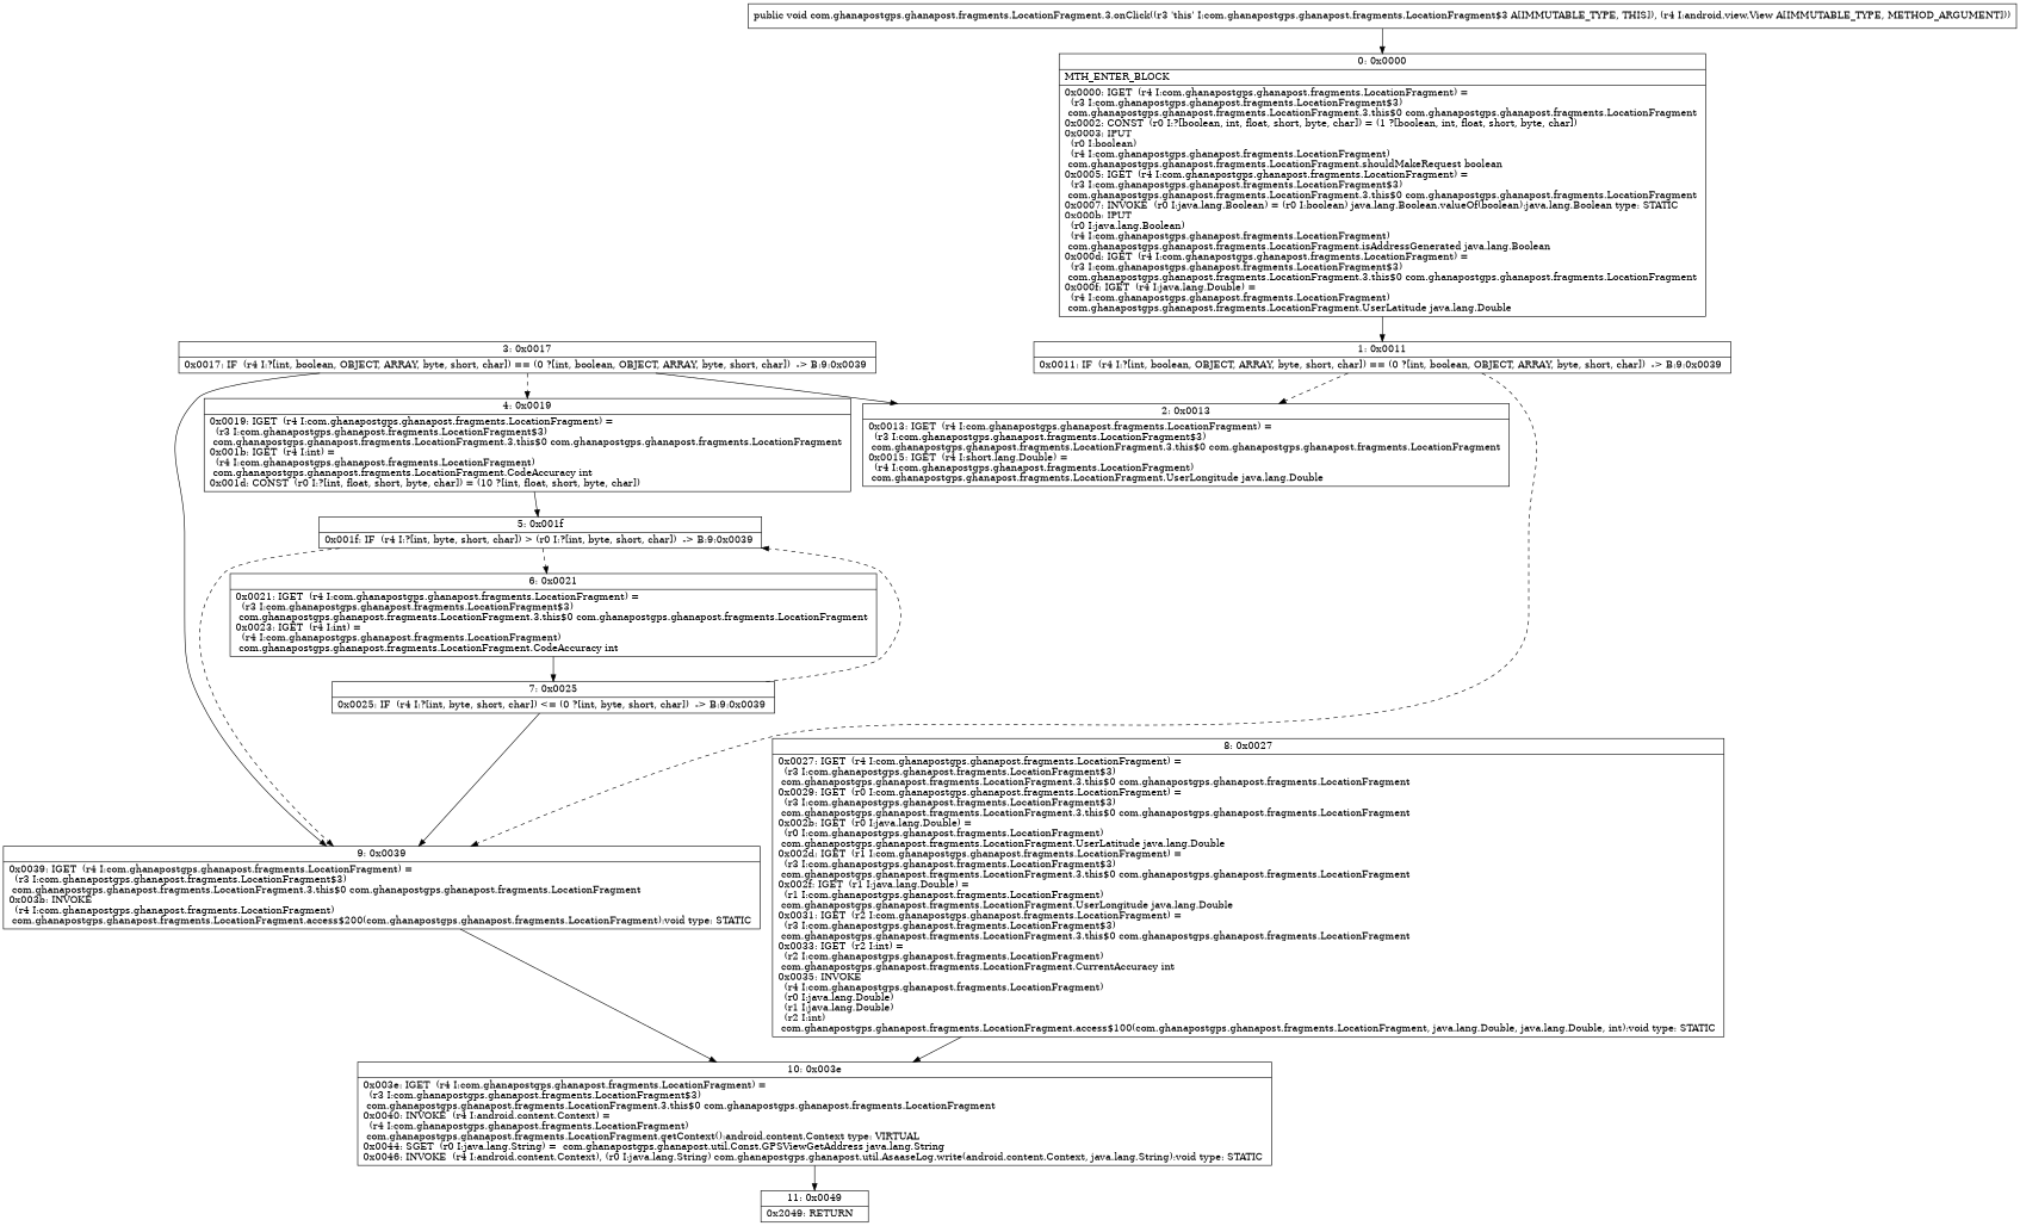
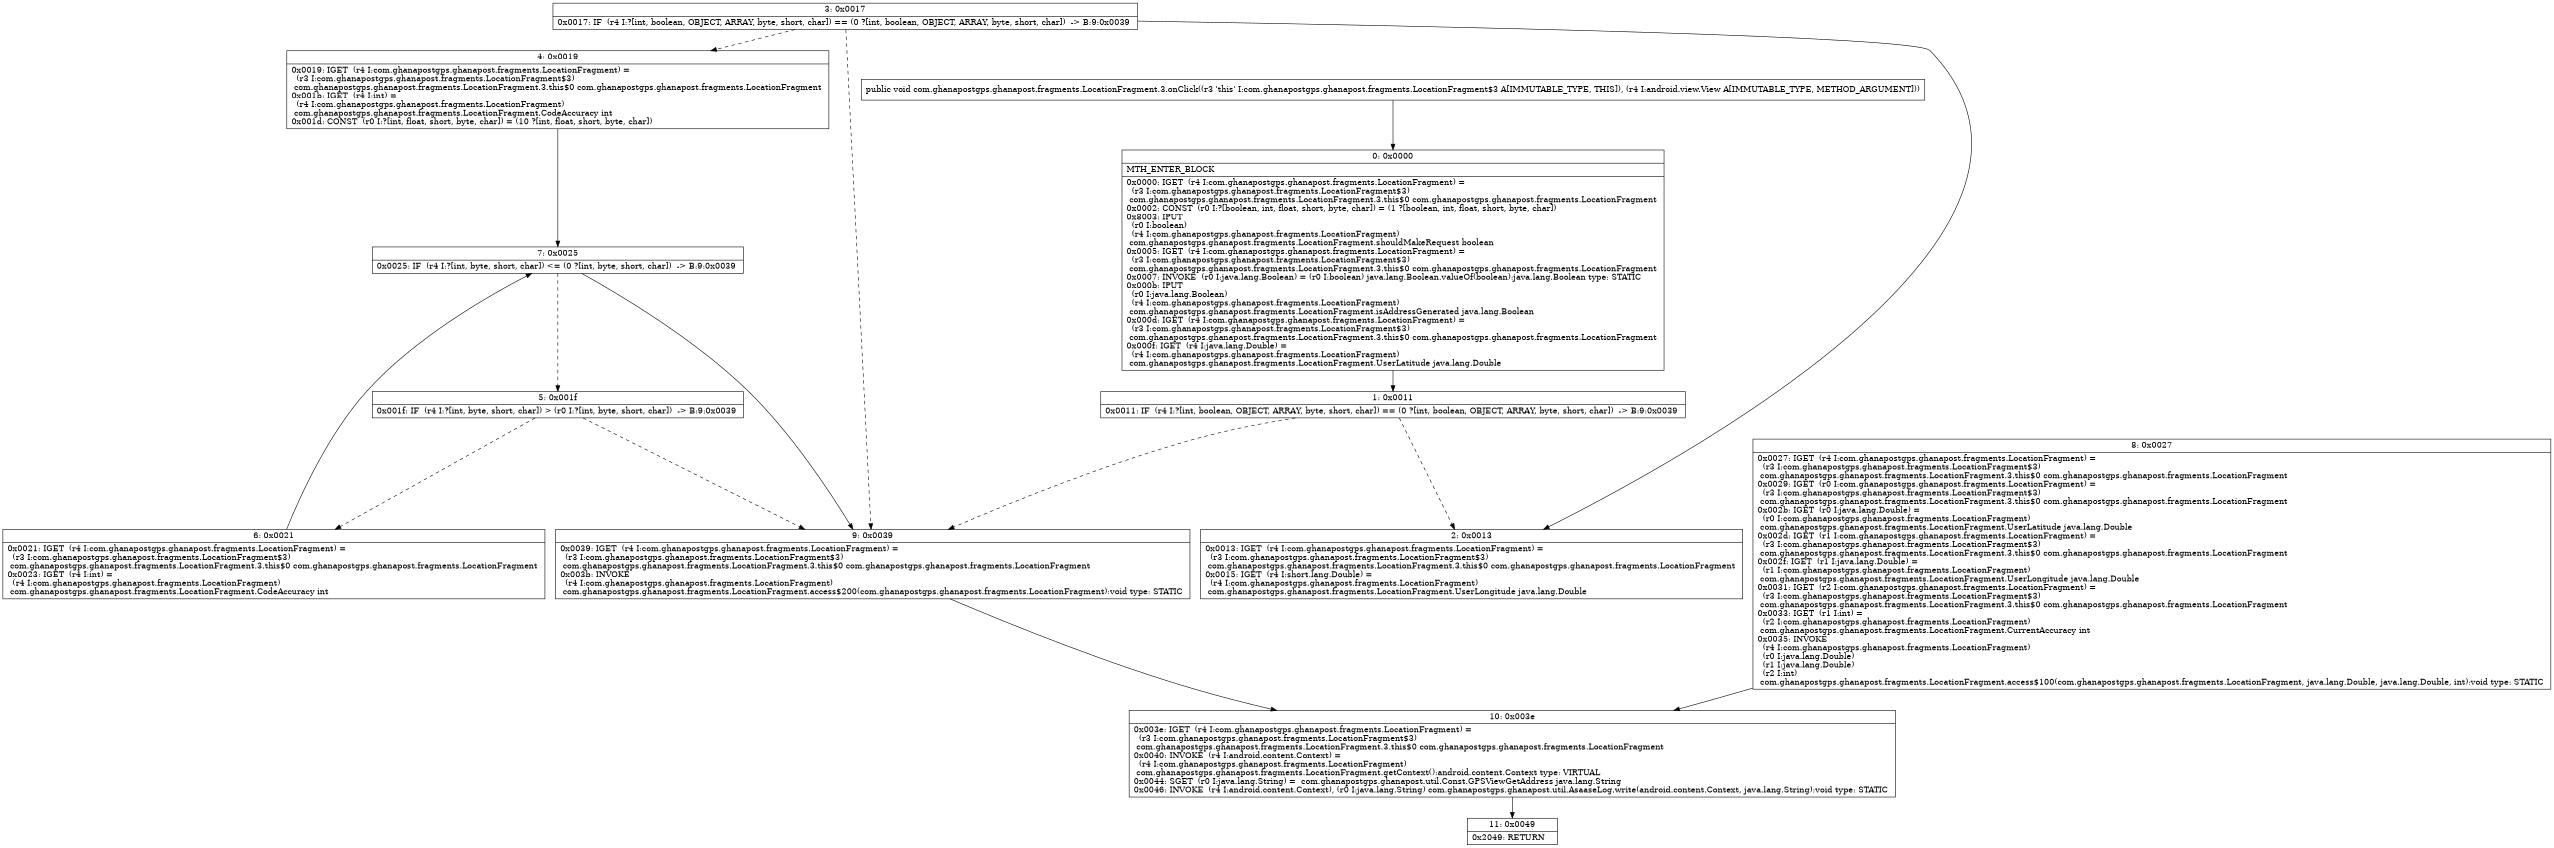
  digraph {
    node [shape=record]
-   n1 [label="{0\:\ 0x0000|MTH_ENTER_BLOCK\l|0x0000: IGET  (r4 I:com.ghanapostgps.ghanapost.fragments.LocationFragment) = \l  (r3 I:com.ghanapostgps.ghanapost.fragments.LocationFragment$3)\l com.ghanapostgps.ghanapost.fragments.LocationFragment.3.this$0 com.ghanapostgps.ghanapost.fragments.LocationFragment \l0x0002: CONST  (r0 I:?[boolean, int, float, short, byte, char]) = (1 ?[boolean, int, float, short, byte, char]) \l0x0003: IPUT  \l  (r0 I:boolean)\l  (r4 I:com.ghanapostgps.ghanapost.fragments.LocationFragment)\l com.ghanapostgps.ghanapost.fragments.LocationFragment.shouldMakeRequest boolean \l0x0005: IGET  (r4 I:com.ghanapostgps.ghanapost.fragments.LocationFragment) = \l  (r3 I:com.ghanapostgps.ghanapost.fragments.LocationFragment$3)\l com.ghanapostgps.ghanapost.fragments.LocationFragment.3.this$0 com.ghanapostgps.ghanapost.fragments.LocationFragment \l0x0007: INVOKE  (r0 I:java.lang.Boolean) = (r0 I:boolean) java.lang.Boolean.valueOf(boolean):java.lang.Boolean type: STATIC \l0x000b: IPUT  \l  (r0 I:java.lang.Boolean)\l  (r4 I:com.ghanapostgps.ghanapost.fragments.LocationFragment)\l com.ghanapostgps.ghanapost.fragments.LocationFragment.isAddressGenerated java.lang.Boolean \l0x000d: IGET  (r4 I:com.ghanapostgps.ghanapost.fragments.LocationFragment) = \l  (r3 I:com.ghanapostgps.ghanapost.fragments.LocationFragment$3)\l com.ghanapostgps.ghanapost.fragments.LocationFragment.3.this$0 com.ghanapostgps.ghanapost.fragments.LocationFragment \l0x000f: IGET  (r4 I:java.lang.Double) = \l  (r4 I:com.ghanapostgps.ghanapost.fragments.LocationFragment)\l com.ghanapostgps.ghanapost.fragments.LocationFragment.UserLatitude java.lang.Double \l}"]
+   n1 [label="{0\:\ 0x0000|MTH_ENTER_BLOCK\l|0x0000: IGET  (r4 I:com.ghanapostgps.ghanapost.fragments.LocationFragment) = \l  (r3 I:com.ghanapostgps.ghanapost.fragments.LocationFragment$3)\l com.ghanapostgps.ghanapost.fragments.LocationFragment.3.this$0 com.ghanapostgps.ghanapost.fragments.LocationFragment \l0x0002: CONST  (r0 I:?[boolean, int, float, short, byte, char]) = (1 ?[boolean, int, float, short, byte, char]) \l0x8003: IPUT  \l  (r0 I:boolean)\l  (r4 I:com.ghanapostgps.ghanapost.fragments.LocationFragment)\l com.ghanapostgps.ghanapost.fragments.LocationFragment.shouldMakeRequest boolean \l0x0005: IGET  (r4 I:com.ghanapostgps.ghanapost.fragments.LocationFragment) = \l  (r3 I:com.ghanapostgps.ghanapost.fragments.LocationFragment$3)\l com.ghanapostgps.ghanapost.fragments.LocationFragment.3.this$0 com.ghanapostgps.ghanapost.fragments.LocationFragment \l0x0007: INVOKE  (r0 I:java.lang.Boolean) = (r0 I:boolean) java.lang.Boolean.valueOf(boolean):java.lang.Boolean type: STATIC \l0x000b: IPUT  \l  (r0 I:java.lang.Boolean)\l  (r4 I:com.ghanapostgps.ghanapost.fragments.LocationFragment)\l com.ghanapostgps.ghanapost.fragments.LocationFragment.isAddressGenerated java.lang.Boolean \l0x000d: IGET  (r4 I:com.ghanapostgps.ghanapost.fragments.LocationFragment) = \l  (r3 I:com.ghanapostgps.ghanapost.fragments.LocationFragment$3)\l com.ghanapostgps.ghanapost.fragments.LocationFragment.3.this$0 com.ghanapostgps.ghanapost.fragments.LocationFragment \l0x000f: IGET  (r4 I:java.lang.Double) = \l  (r4 I:com.ghanapostgps.ghanapost.fragments.LocationFragment)\l com.ghanapostgps.ghanapost.fragments.LocationFragment.UserLatitude java.lang.Double \l}"]
    n2 [label="{1\:\ 0x0011|0x0011: IF  (r4 I:?[int, boolean, OBJECT, ARRAY, byte, short, char]) == (0 ?[int, boolean, OBJECT, ARRAY, byte, short, char])  \-\> B:9:0x0039 \l}"]
    n3 [label="{2\:\ 0x0013|0x0013: IGET  (r4 I:com.ghanapostgps.ghanapost.fragments.LocationFragment) = \l  (r3 I:com.ghanapostgps.ghanapost.fragments.LocationFragment$3)\l com.ghanapostgps.ghanapost.fragments.LocationFragment.3.this$0 com.ghanapostgps.ghanapost.fragments.LocationFragment \l0x0015: IGET  (r4 I:short.lang.Double) = \l  (r4 I:com.ghanapostgps.ghanapost.fragments.LocationFragment)\l com.ghanapostgps.ghanapost.fragments.LocationFragment.UserLongitude java.lang.Double \l}"]
    n4 [label="{9\:\ 0x0039|0x0039: IGET  (r4 I:com.ghanapostgps.ghanapost.fragments.LocationFragment) = \l  (r3 I:com.ghanapostgps.ghanapost.fragments.LocationFragment$3)\l com.ghanapostgps.ghanapost.fragments.LocationFragment.3.this$0 com.ghanapostgps.ghanapost.fragments.LocationFragment \l0x003b: INVOKE  \l  (r4 I:com.ghanapostgps.ghanapost.fragments.LocationFragment)\l com.ghanapostgps.ghanapost.fragments.LocationFragment.access$200(com.ghanapostgps.ghanapost.fragments.LocationFragment):void type: STATIC \l}"]
    n5 [label="{10\:\ 0x003e|0x003e: IGET  (r4 I:com.ghanapostgps.ghanapost.fragments.LocationFragment) = \l  (r3 I:com.ghanapostgps.ghanapost.fragments.LocationFragment$3)\l com.ghanapostgps.ghanapost.fragments.LocationFragment.3.this$0 com.ghanapostgps.ghanapost.fragments.LocationFragment \l0x0040: INVOKE  (r4 I:android.content.Context) = \l  (r4 I:com.ghanapostgps.ghanapost.fragments.LocationFragment)\l com.ghanapostgps.ghanapost.fragments.LocationFragment.getContext():android.content.Context type: VIRTUAL \l0x0044: SGET  (r0 I:java.lang.String) =  com.ghanapostgps.ghanapost.util.Const.GPSViewGetAddress java.lang.String \l0x0046: INVOKE  (r4 I:android.content.Context), (r0 I:java.lang.String) com.ghanapostgps.ghanapost.util.AsaaseLog.write(android.content.Context, java.lang.String):void type: STATIC \l}"]
    n6 [label="{3\:\ 0x0017|0x0017: IF  (r4 I:?[int, boolean, OBJECT, ARRAY, byte, short, char]) == (0 ?[int, boolean, OBJECT, ARRAY, byte, short, char])  \-\> B:9:0x0039 \l}"]
    n7 [label="{4\:\ 0x0019|0x0019: IGET  (r4 I:com.ghanapostgps.ghanapost.fragments.LocationFragment) = \l  (r3 I:com.ghanapostgps.ghanapost.fragments.LocationFragment$3)\l com.ghanapostgps.ghanapost.fragments.LocationFragment.3.this$0 com.ghanapostgps.ghanapost.fragments.LocationFragment \l0x001b: IGET  (r4 I:int) = \l  (r4 I:com.ghanapostgps.ghanapost.fragments.LocationFragment)\l com.ghanapostgps.ghanapost.fragments.LocationFragment.CodeAccuracy int \l0x001d: CONST  (r0 I:?[int, float, short, byte, char]) = (10 ?[int, float, short, byte, char]) \l}"]
    n8 [label="{5\:\ 0x001f|0x001f: IF  (r4 I:?[int, byte, short, char]) \> (r0 I:?[int, byte, short, char])  \-\> B:9:0x0039 \l}"]
    n9 [label="{6\:\ 0x0021|0x0021: IGET  (r4 I:com.ghanapostgps.ghanapost.fragments.LocationFragment) = \l  (r3 I:com.ghanapostgps.ghanapost.fragments.LocationFragment$3)\l com.ghanapostgps.ghanapost.fragments.LocationFragment.3.this$0 com.ghanapostgps.ghanapost.fragments.LocationFragment \l0x0023: IGET  (r4 I:int) = \l  (r4 I:com.ghanapostgps.ghanapost.fragments.LocationFragment)\l com.ghanapostgps.ghanapost.fragments.LocationFragment.CodeAccuracy int \l}"]
    n10 [label="{7\:\ 0x0025|0x0025: IF  (r4 I:?[int, byte, short, char]) \<= (0 ?[int, byte, short, char])  \-\> B:9:0x0039 \l}"]
-   n11 [label="{8\:\ 0x0027|0x0027: IGET  (r4 I:com.ghanapostgps.ghanapost.fragments.LocationFragment) = \l  (r3 I:com.ghanapostgps.ghanapost.fragments.LocationFragment$3)\l com.ghanapostgps.ghanapost.fragments.LocationFragment.3.this$0 com.ghanapostgps.ghanapost.fragments.LocationFragment \l0x0029: IGET  (r0 I:com.ghanapostgps.ghanapost.fragments.LocationFragment) = \l  (r3 I:com.ghanapostgps.ghanapost.fragments.LocationFragment$3)\l com.ghanapostgps.ghanapost.fragments.LocationFragment.3.this$0 com.ghanapostgps.ghanapost.fragments.LocationFragment \l0x002b: IGET  (r0 I:java.lang.Double) = \l  (r0 I:com.ghanapostgps.ghanapost.fragments.LocationFragment)\l com.ghanapostgps.ghanapost.fragments.LocationFragment.UserLatitude java.lang.Double \l0x002d: IGET  (r1 I:com.ghanapostgps.ghanapost.fragments.LocationFragment) = \l  (r3 I:com.ghanapostgps.ghanapost.fragments.LocationFragment$3)\l com.ghanapostgps.ghanapost.fragments.LocationFragment.3.this$0 com.ghanapostgps.ghanapost.fragments.LocationFragment \l0x002f: IGET  (r1 I:java.lang.Double) = \l  (r1 I:com.ghanapostgps.ghanapost.fragments.LocationFragment)\l com.ghanapostgps.ghanapost.fragments.LocationFragment.UserLongitude java.lang.Double \l0x0031: IGET  (r2 I:com.ghanapostgps.ghanapost.fragments.LocationFragment) = \l  (r3 I:com.ghanapostgps.ghanapost.fragments.LocationFragment$3)\l com.ghanapostgps.ghanapost.fragments.LocationFragment.3.this$0 com.ghanapostgps.ghanapost.fragments.LocationFragment \l0x0033: IGET  (r2 I:int) = \l  (r2 I:com.ghanapostgps.ghanapost.fragments.LocationFragment)\l com.ghanapostgps.ghanapost.fragments.LocationFragment.CurrentAccuracy int \l0x0035: INVOKE  \l  (r4 I:com.ghanapostgps.ghanapost.fragments.LocationFragment)\l  (r0 I:java.lang.Double)\l  (r1 I:java.lang.Double)\l  (r2 I:int)\l com.ghanapostgps.ghanapost.fragments.LocationFragment.access$100(com.ghanapostgps.ghanapost.fragments.LocationFragment, java.lang.Double, java.lang.Double, int):void type: STATIC \l}"]
+   n11 [label="{8\:\ 0x0027|0x0027: IGET  (r4 I:com.ghanapostgps.ghanapost.fragments.LocationFragment) = \l  (r3 I:com.ghanapostgps.ghanapost.fragments.LocationFragment$3)\l com.ghanapostgps.ghanapost.fragments.LocationFragment.3.this$0 com.ghanapostgps.ghanapost.fragments.LocationFragment \l0x0029: IGET  (r0 I:com.ghanapostgps.ghanapost.fragments.LocationFragment) = \l  (r3 I:com.ghanapostgps.ghanapost.fragments.LocationFragment$3)\l com.ghanapostgps.ghanapost.fragments.LocationFragment.3.this$0 com.ghanapostgps.ghanapost.fragments.LocationFragment \l0x002b: IGET  (r0 I:java.lang.Double) = \l  (r0 I:com.ghanapostgps.ghanapost.fragments.LocationFragment)\l com.ghanapostgps.ghanapost.fragments.LocationFragment.UserLatitude java.lang.Double \l0x002d: IGET  (r1 I:com.ghanapostgps.ghanapost.fragments.LocationFragment) = \l  (r3 I:com.ghanapostgps.ghanapost.fragments.LocationFragment$3)\l com.ghanapostgps.ghanapost.fragments.LocationFragment.3.this$0 com.ghanapostgps.ghanapost.fragments.LocationFragment \l0x002f: IGET  (r1 I:java.lang.Double) = \l  (r1 I:com.ghanapostgps.ghanapost.fragments.LocationFragment)\l com.ghanapostgps.ghanapost.fragments.LocationFragment.UserLongitude java.lang.Double \l0x0031: IGET  (r2 I:com.ghanapostgps.ghanapost.fragments.LocationFragment) = \l  (r3 I:com.ghanapostgps.ghanapost.fragments.LocationFragment$3)\l com.ghanapostgps.ghanapost.fragments.LocationFragment.3.this$0 com.ghanapostgps.ghanapost.fragments.LocationFragment \l0x0033: IGET  (r1 I:int) = \l  (r2 I:com.ghanapostgps.ghanapost.fragments.LocationFragment)\l com.ghanapostgps.ghanapost.fragments.LocationFragment.CurrentAccuracy int \l0x0035: INVOKE  \l  (r4 I:com.ghanapostgps.ghanapost.fragments.LocationFragment)\l  (r0 I:java.lang.Double)\l  (r1 I:java.lang.Double)\l  (r2 I:int)\l com.ghanapostgps.ghanapost.fragments.LocationFragment.access$100(com.ghanapostgps.ghanapost.fragments.LocationFragment, java.lang.Double, java.lang.Double, int):void type: STATIC \l}"]
    n12 [label="{11\:\ 0x0049|0x2049: RETURN   \l}"]
    n13 [label="{public void com.ghanapostgps.ghanapost.fragments.LocationFragment.3.onClick((r3 'this' I:com.ghanapostgps.ghanapost.fragments.LocationFragment$3 A[IMMUTABLE_TYPE, THIS]), (r4 I:android.view.View A[IMMUTABLE_TYPE, METHOD_ARGUMENT])) }"]
    n1 -> n2
    n2 -> n3 [style=dashed]
    n2 -> n4 [style=dashed]
    n4 -> n5
    n5 -> n12
    n6 -> n3
-   n6 -> n4
+   n6 -> n4 [style=dashed]
    n6 -> n7 [style=dashed]
-   n7 -> n8
+   n7 -> n10
    n8 -> n4 [style=dashed]
    n8 -> n9 [style=dashed]
    n9 -> n10
    n10 -> n4
    n10 -> n8 [style=dashed]
    n11 -> n5
    n13 -> n1
  }
